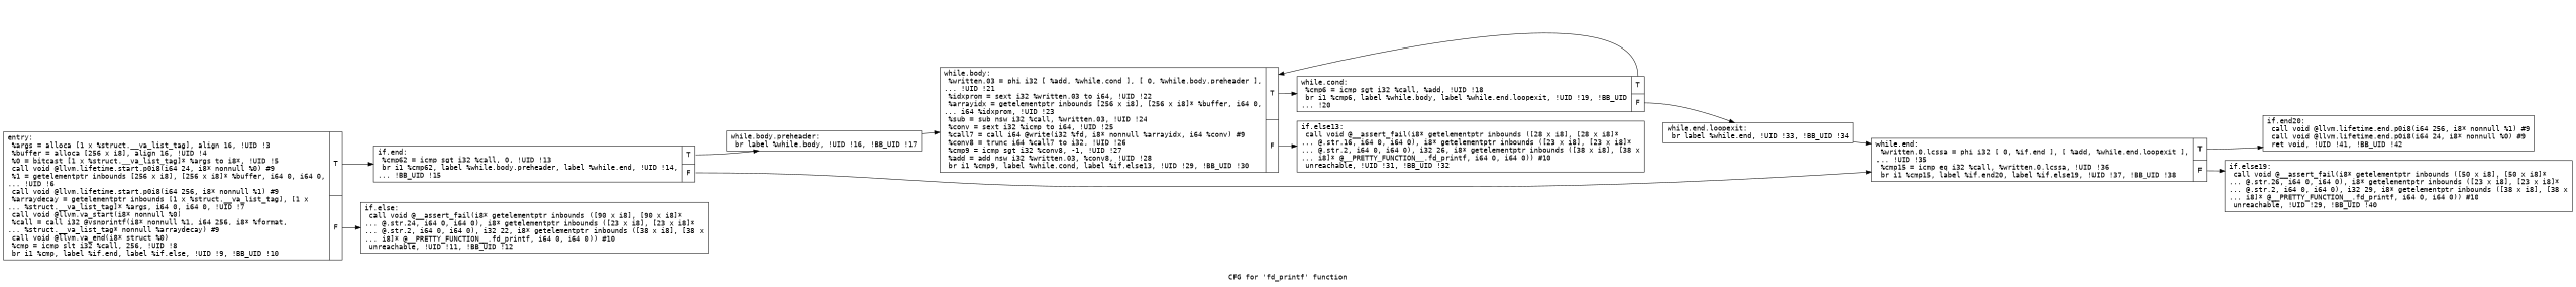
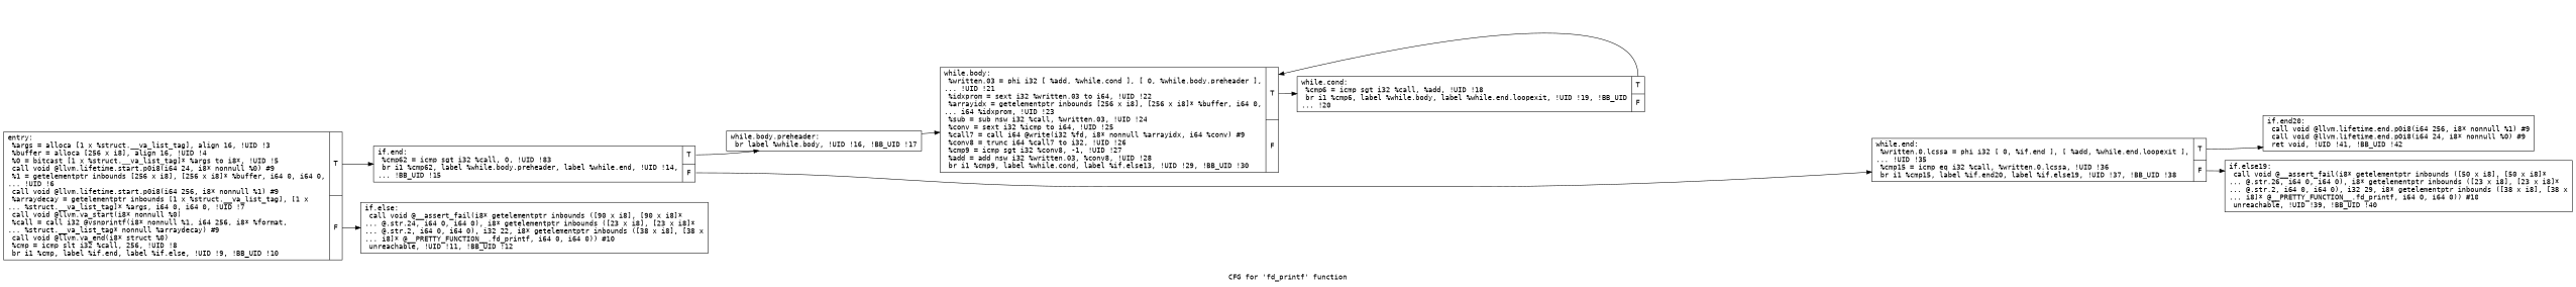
  digraph {
    fontname="DejaVu Sans Mono"
    label="CFG for 'fd_printf' function"
    rankdir=LR
    node [fontname="DejaVu Sans Mono" shape=record]
    edge [fontname="DejaVu Sans Mono" tailport=s0]
    n1 [label="{entry:\l  %args = alloca [1 x %struct.__va_list_tag], align 16, !UID !3\l  %buffer = alloca [256 x i8], align 16, !UID !4\l  %0 = bitcast [1 x %struct.__va_list_tag]* %args to i8*, !UID !5\l  call void @llvm.lifetime.start.p0i8(i64 24, i8* nonnull %0) #9\l  %1 = getelementptr inbounds [256 x i8], [256 x i8]* %buffer, i64 0, i64 0,\l... !UID !6\l  call void @llvm.lifetime.start.p0i8(i64 256, i8* nonnull %1) #9\l  %arraydecay = getelementptr inbounds [1 x %struct.__va_list_tag], [1 x\l... %struct.__va_list_tag]* %args, i64 0, i64 0, !UID !7\l  call void @llvm.va_start(i8* nonnull %0)\l  %call = call i32 @vsnprintf(i8* nonnull %1, i64 256, i8* %format,\l... %struct.__va_list_tag* nonnull %arraydecay) #9\l  call void @llvm.va_end(i8* struct %0)\l  %cmp = icmp slt i32 %call, 256, !UID !8\l  br i1 %cmp, label %if.end, label %if.else, !UID !9, !BB_UID !10\l|{<s0>T|<s1>F}}"]
-   n2 [label="{if.end:                                           \l  %cmp62 = icmp sgt i32 %call, 0, !UID !13\l  br i1 %cmp62, label %while.body.preheader, label %while.end, !UID !14,\l... !BB_UID !15\l|{<s0>T|<s1>F}}"]
+   n2 [label="{if.end:                                           \l  %cmp62 = icmp sgt i32 %call, 0, !UID !83\l  br i1 %cmp62, label %while.body.preheader, label %while.end, !UID !14,\l... !BB_UID !15\l|{<s0>T|<s1>F}}"]
    n3 [label="{if.else:                                          \l  call void @__assert_fail(i8* getelementptr inbounds ([90 x i8], [90 x i8]*\l... @.str.24, i64 0, i64 0), i8* getelementptr inbounds ([23 x i8], [23 x i8]*\l... @.str.2, i64 0, i64 0), i32 22, i8* getelementptr inbounds ([38 x i8], [38 x\l... i8]* @__PRETTY_FUNCTION__.fd_printf, i64 0, i64 0)) #10\l  unreachable, !UID !11, !BB_UID !12\l}"]
    n4 [label="{while.body.preheader:                             \l  br label %while.body, !UID !16, !BB_UID !17\l}"]
    n5 [label="{while.end:                                        \l  %written.0.lcssa = phi i32 [ 0, %if.end ], [ %add, %while.end.loopexit ],\l... !UID !35\l  %cmp15 = icmp eq i32 %call, %written.0.lcssa, !UID !36\l  br i1 %cmp15, label %if.end20, label %if.else19, !UID !37, !BB_UID !38\l|{<s0>T|<s1>F}}"]
    n6 [label="{while.body:                                       \l  %written.03 = phi i32 [ %add, %while.cond ], [ 0, %while.body.preheader ],\l... !UID !21\l  %idxprom = sext i32 %written.03 to i64, !UID !22\l  %arrayidx = getelementptr inbounds [256 x i8], [256 x i8]* %buffer, i64 0,\l... i64 %idxprom, !UID !23\l  %sub = sub nsw i32 %call, %written.03, !UID !24\l  %conv = sext i32 %icmp to i64, !UID !25\l  %call7 = call i64 @write(i32 %fd, i8* nonnull %arrayidx, i64 %conv) #9\l  %conv8 = trunc i64 %call7 to i32, !UID !26\l  %cmp9 = icmp sgt i32 %conv8, -1, !UID !27\l  %add = add nsw i32 %written.03, %conv8, !UID !28\l  br i1 %cmp9, label %while.cond, label %if.else13, !UID !29, !BB_UID !30\l|{<s0>T|<s1>F}}"]
    n7 [label="{if.end20:                                         \l  call void @llvm.lifetime.end.p0i8(i64 256, i8* nonnull %1) #9\l  call void @llvm.lifetime.end.p0i8(i64 24, i8* nonnull %0) #9\l  ret void, !UID !41, !BB_UID !42\l}"]
-   n8 [label="{if.else19:                                        \l  call void @__assert_fail(i8* getelementptr inbounds ([50 x i8], [50 x i8]*\l... @.str.26, i64 0, i64 0), i8* getelementptr inbounds ([23 x i8], [23 x i8]*\l... @.str.2, i64 0, i64 0), i32 29, i8* getelementptr inbounds ([38 x i8], [38 x\l... i8]* @__PRETTY_FUNCTION__.fd_printf, i64 0, i64 0)) #10\l  unreachable, !UID !29, !BB_UID !40\l}"]
+   n8 [label="{if.else19:                                        \l  call void @__assert_fail(i8* getelementptr inbounds ([50 x i8], [50 x i8]*\l... @.str.26, i64 0, i64 0), i8* getelementptr inbounds ([23 x i8], [23 x i8]*\l... @.str.2, i64 0, i64 0), i32 29, i8* getelementptr inbounds ([38 x i8], [38 x\l... i8]* @__PRETTY_FUNCTION__.fd_printf, i64 0, i64 0)) #10\l  unreachable, !UID !39, !BB_UID !40\l}"]
    n9 [label="{while.cond:                                       \l  %cmp6 = icmp sgt i32 %call, %add, !UID !18\l  br i1 %cmp6, label %while.body, label %while.end.loopexit, !UID !19, !BB_UID\l... !20\l|{<s0>T|<s1>F}}"]
-   n10 [label="{if.else13:                                        \l  call void @__assert_fail(i8* getelementptr inbounds ([28 x i8], [28 x i8]*\l... @.str.16, i64 0, i64 0), i8* getelementptr inbounds ([23 x i8], [23 x i8]*\l... @.str.2, i64 0, i64 0), i32 26, i8* getelementptr inbounds ([38 x i8], [38 x\l... i8]* @__PRETTY_FUNCTION__.fd_printf, i64 0, i64 0)) #10\l  unreachable, !UID !31, !BB_UID !32\l}"]
-   n11 [label="{while.end.loopexit:                               \l  br label %while.end, !UID !33, !BB_UID !34\l}"]
    n1 -> n2
    n1 -> n3 [tailport=s1]
    n2 -> n4
    n2 -> n5 [tailport=s1]
    n4 -> n6
    n5 -> n7
    n5 -> n8 [tailport=s1]
    n6 -> n9
-   n6 -> n10 [tailport=s1]
    n9 -> n6
-   n9 -> n11 [tailport=s1]
-   n11 -> n5
  }
